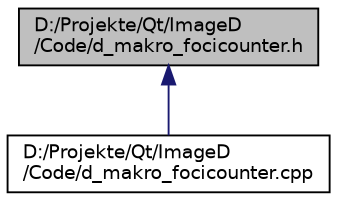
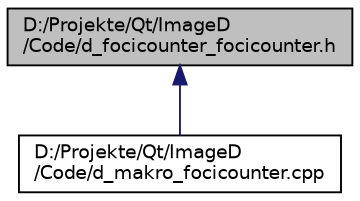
  digraph {
    node [color=black fontname=Helvetica fontsize=10 shape=record style=filled]
-   n1 [fillcolor=grey75 fontcolor=black height=0.2 label="D:/Projekte/Qt/ImageD\l/Code/d_makro_focicounter.h" width=0.4]
+   n1 [fillcolor=grey75 fontcolor=black height=0.2 label="D:/Projekte/Qt/ImageD\l/Code/d_focicounter_focicounter.h" width=0.4]
    n2 [fillcolor=white height=0.2 label="D:/Projekte/Qt/ImageD\l/Code/d_makro_focicounter.cpp" width=0.4]
    n1 -> n2 [color=midnightblue dir=back fontname=Helvetica fontsize=10 labelfontname=Helvetica labelfontsize=10 style=solid]
  }
